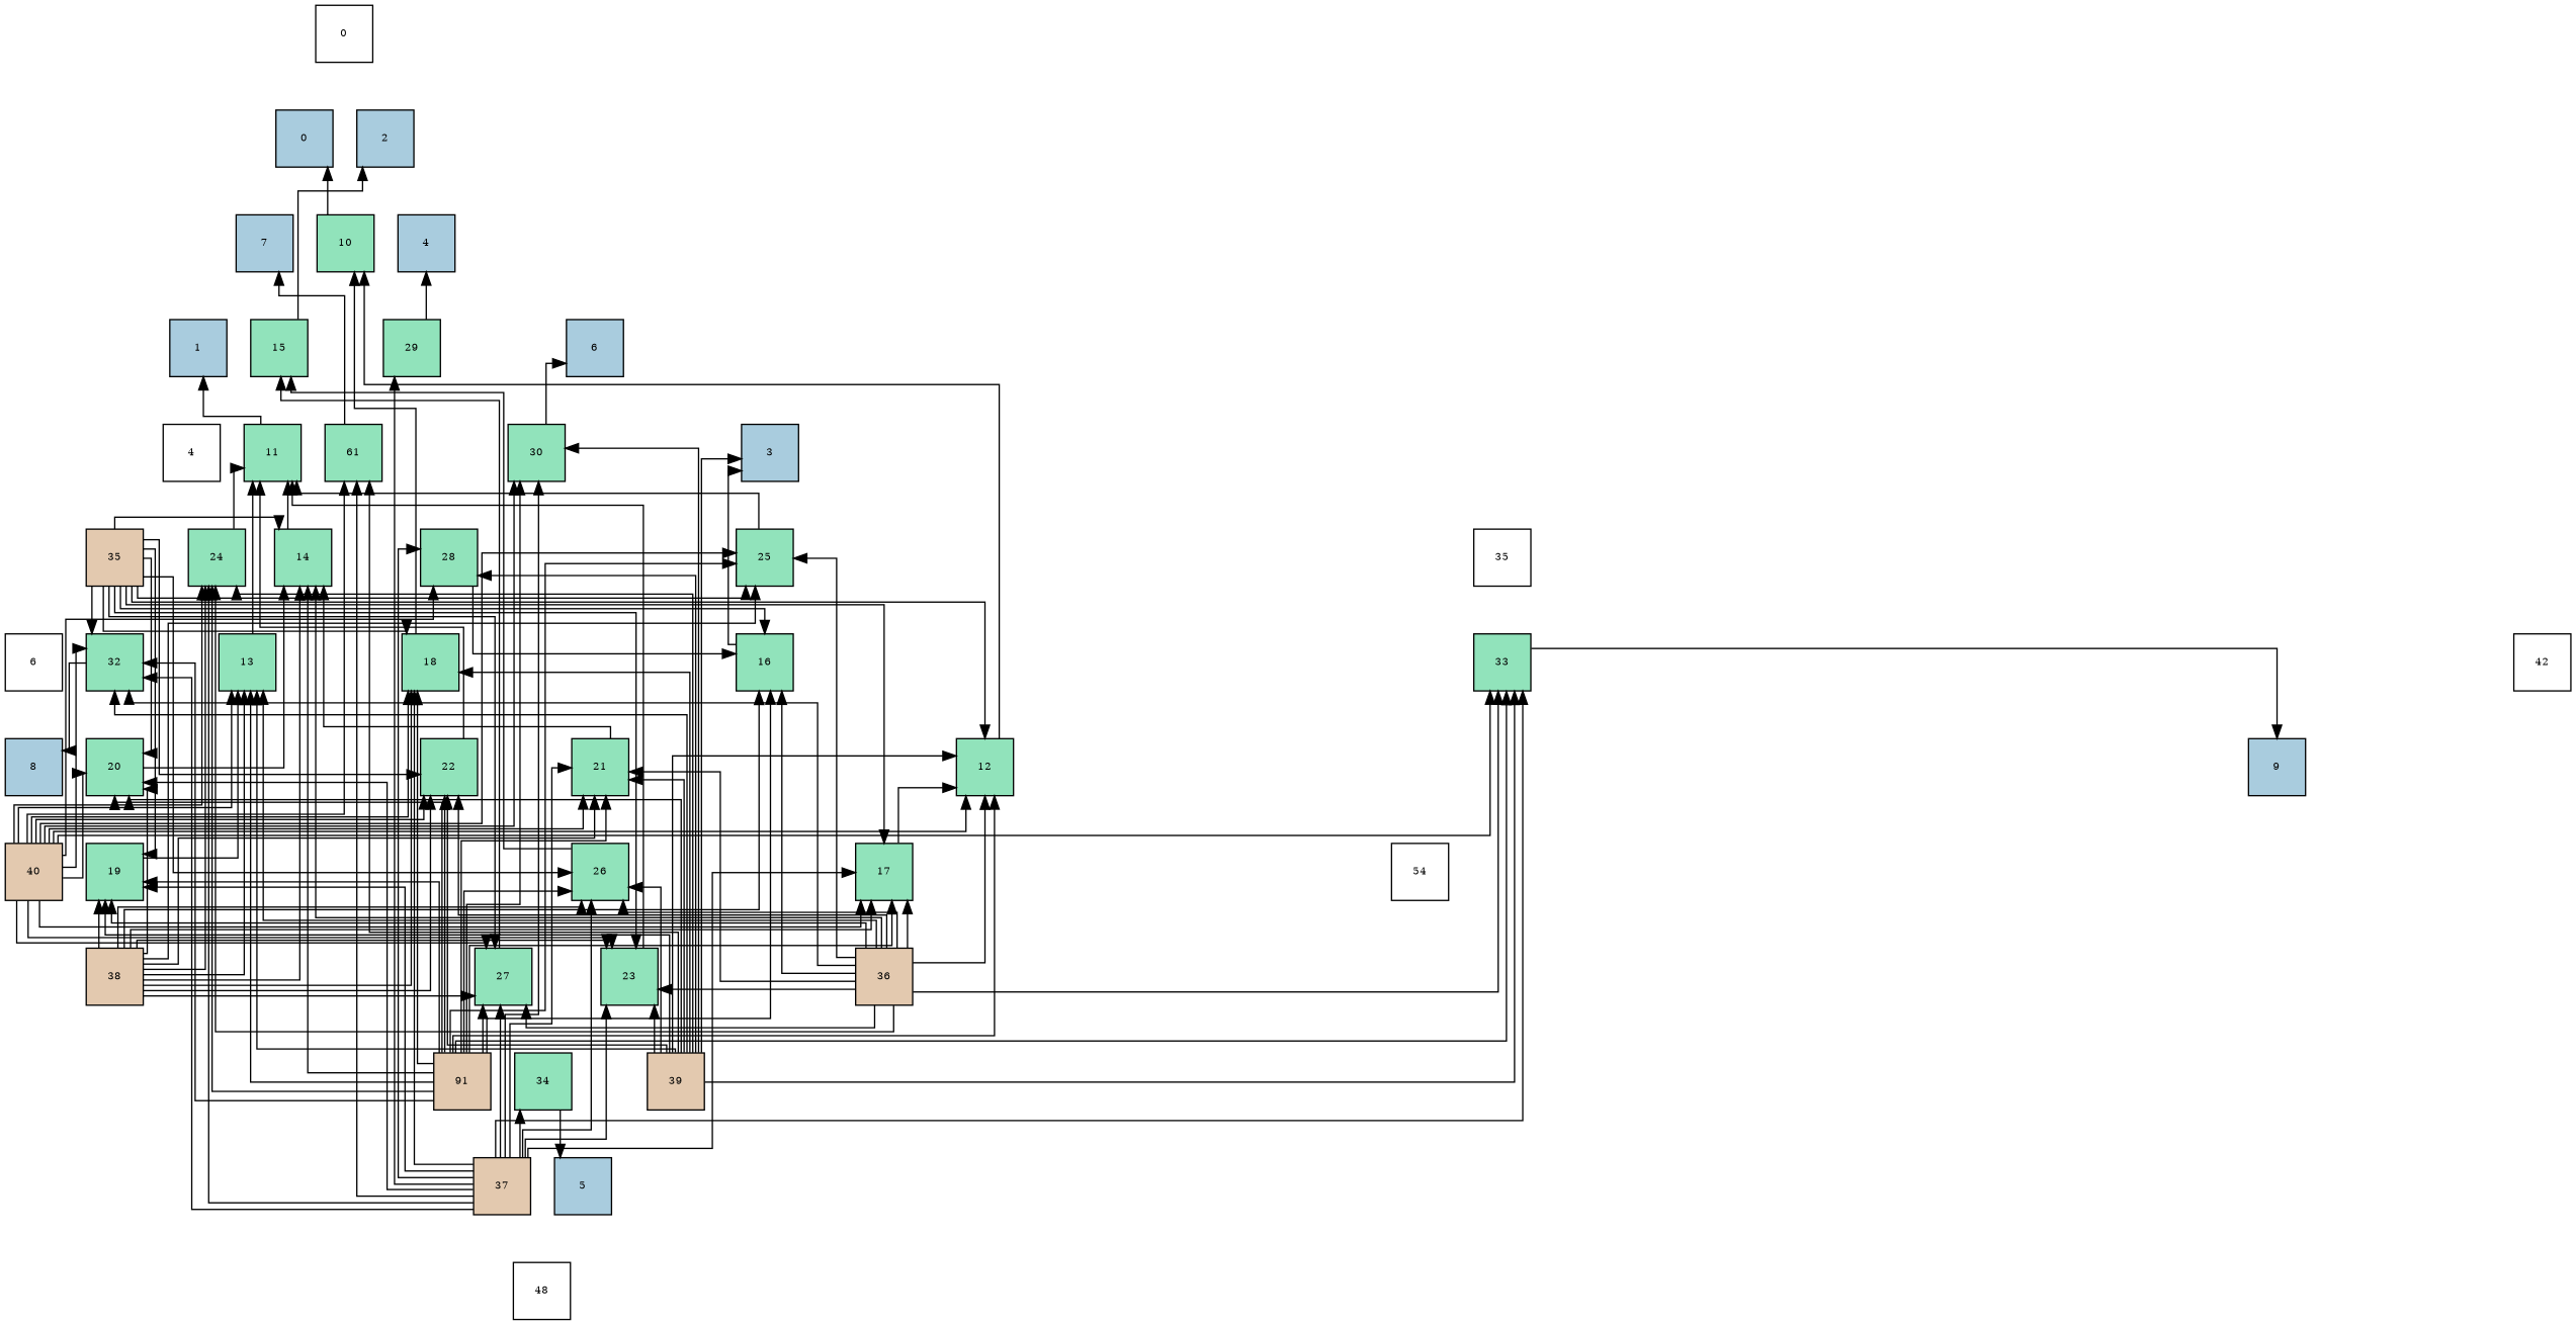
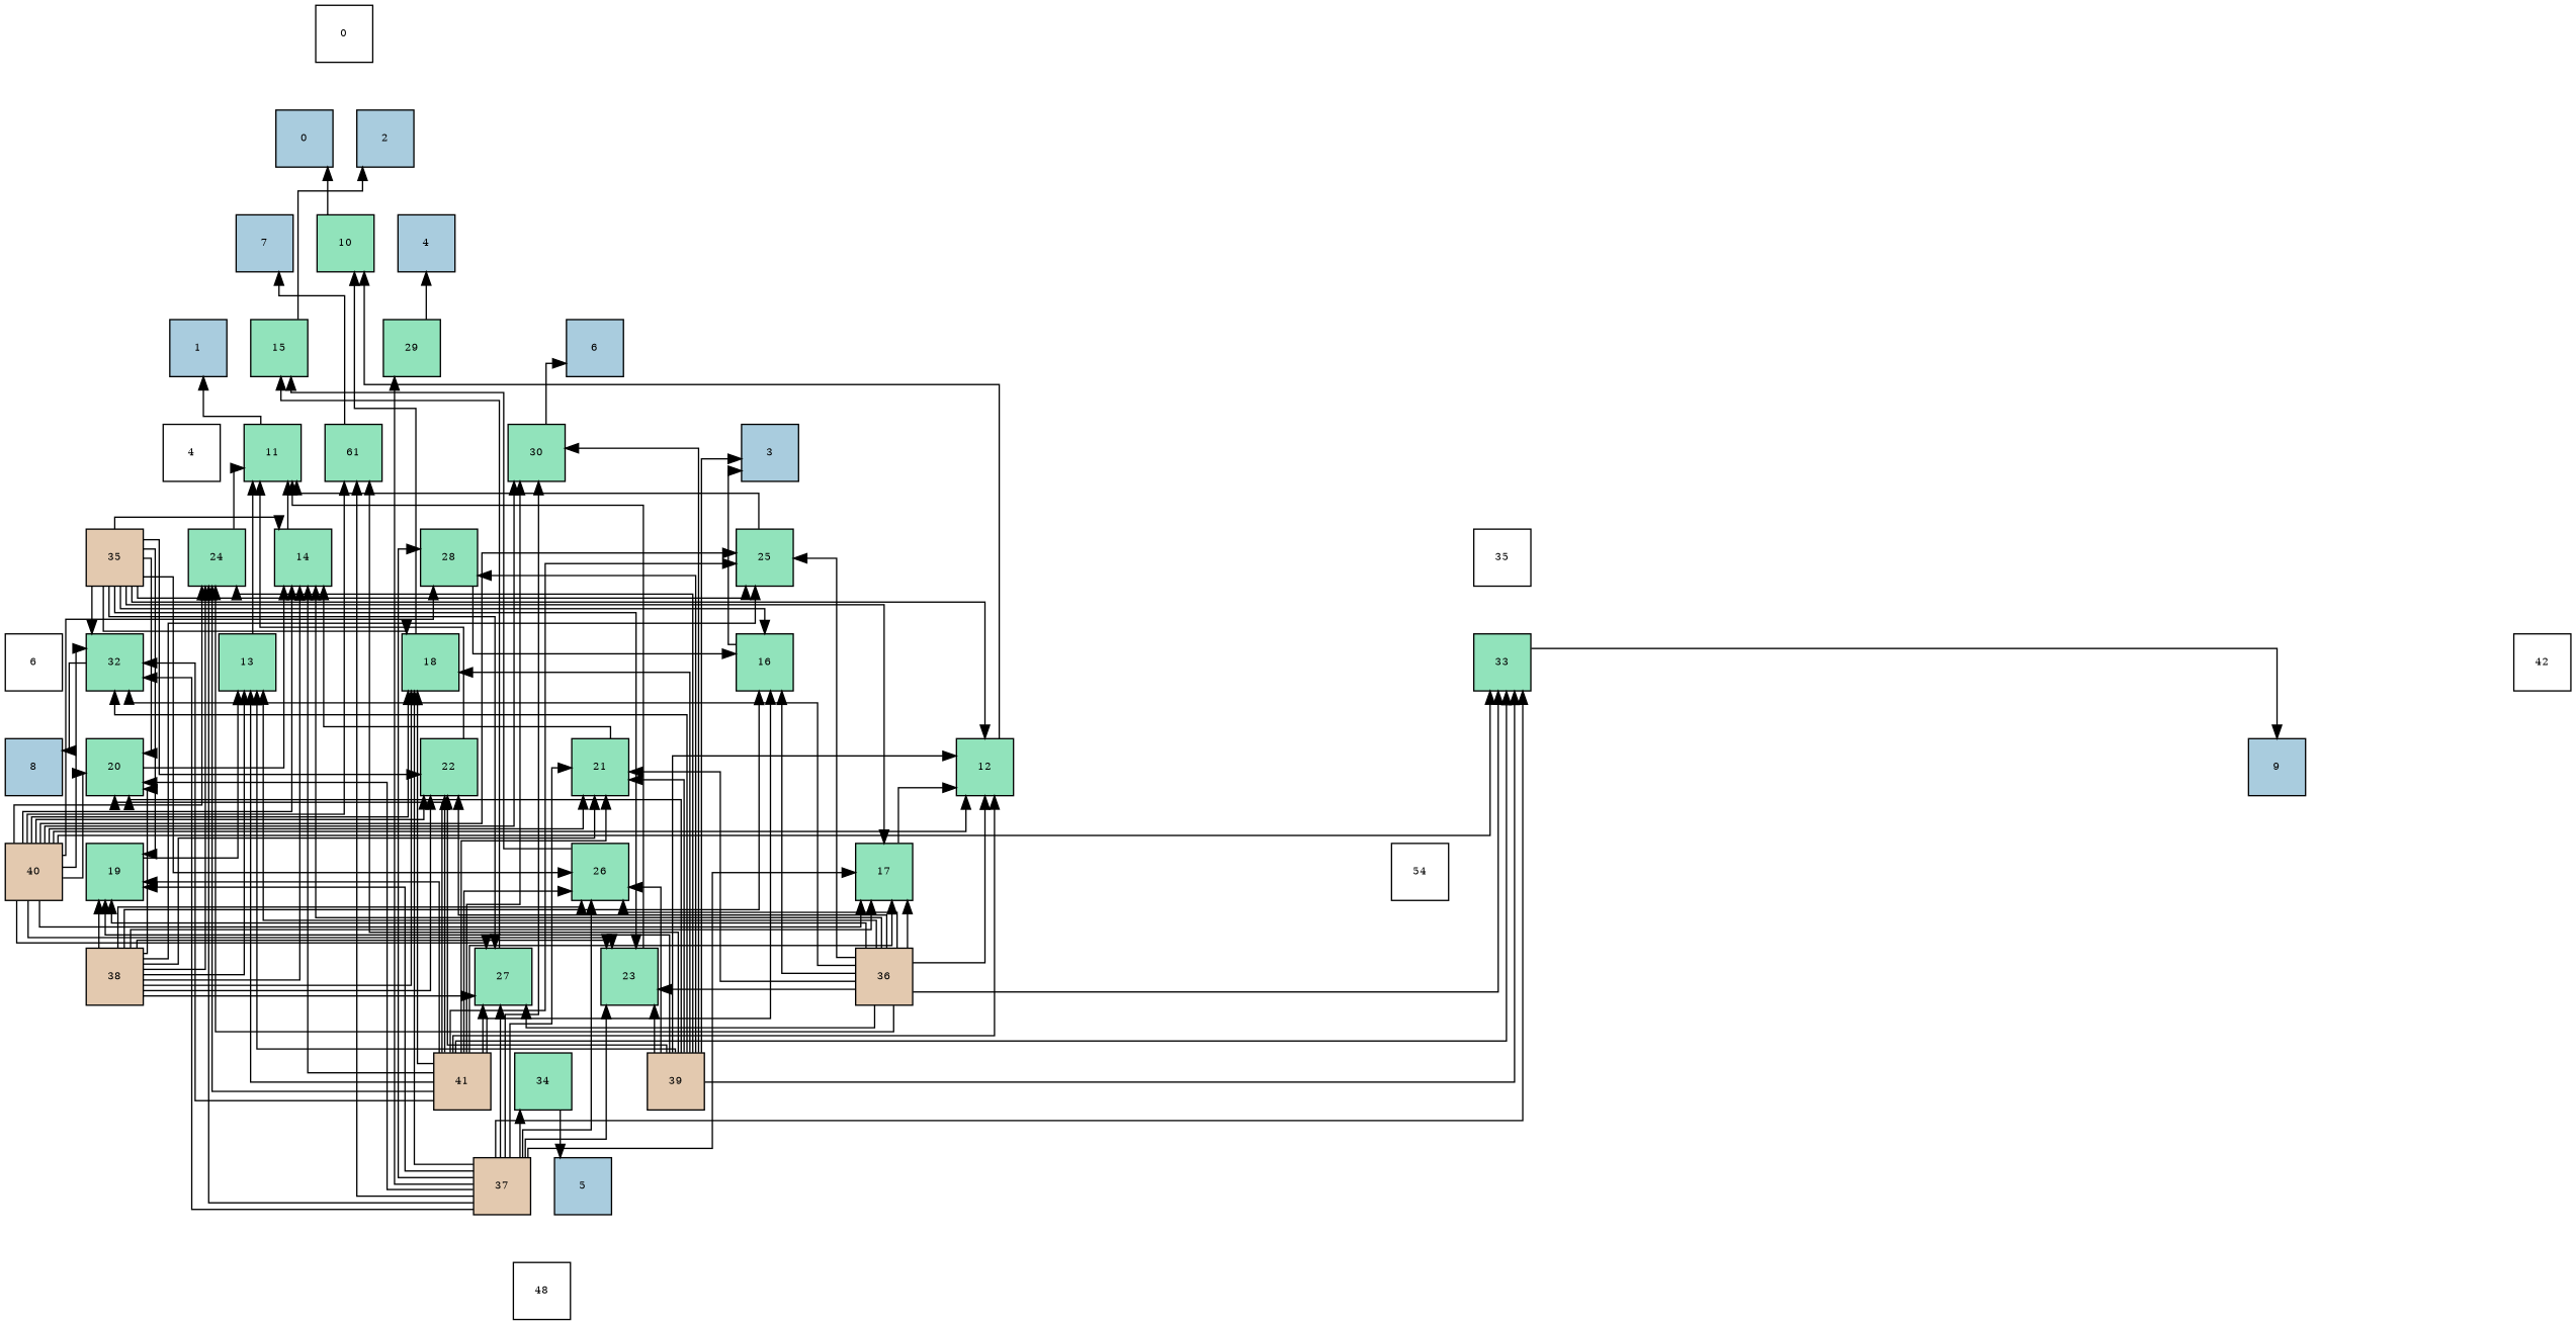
  digraph {
    fontname="DejaVu Serif"
    rank=same
    rankdir=TB
    splines=ortho
    node [fillcolor="#91e3bb" fixedsize=true fontname="DejaVu Serif" fontsize=8 shape=square style=filled]
    edge [constraint=false fontname="DejaVu Serif" style=vis]
    n1 [fillcolor="#ffffff" label=0 width=0.6]
    n2 [fillcolor="#a9ccde" label=0 width=0.6]
    n3 [fillcolor="#a9ccde" label=2 width=0.6]
    n4 [fillcolor="#a9ccde" label=7 width=0.6]
    n5 [label=10 width=0.6]
    n6 [fillcolor="#a9ccde" label=4 width=0.6]
    n7 [fillcolor="#a9ccde" label=1 width=0.6]
    n8 [label=15 width=0.6]
    n9 [label=29 width=0.6]
    n10 [fillcolor="#ffffff" label=4 width=0.6]
    n11 [label=11 width=0.6]
    n12 [label=61 width=0.6]
    n13 [fillcolor="#e3c9af" label=35 width=0.6]
    n14 [label=24 width=0.6]
    n15 [label=14 width=0.6]
    n16 [fillcolor="#ffffff" label=6 width=0.6]
    n17 [label=32 width=0.6]
    n18 [label=20 width=0.6]
    n19 [label=18 width=0.6]
    n20 [label=22 width=0.6]
    n21 [label=19 width=0.6]
    n22 [label=25 width=0.6]
    n23 [label=16 width=0.6]
    n24 [label=26 width=0.6]
    n25 [label=27 width=0.6]
    n26 [label=12 width=0.6]
    n27 [label=17 width=0.6]
    n28 [label=23 width=0.6]
    n29 [label=13 width=0.6]
    n30 [fillcolor="#a9ccde" label=8 width=0.6]
    n31 [fillcolor="#e3c9af" label=40 width=0.6]
    n32 [label=21 width=0.6]
    n33 [fillcolor="#e3c9af" label=38 width=0.6]
    n34 [label=33 width=0.6]
    n35 [fillcolor="#a9ccde" label=3 width=0.6]
-   n36 [fillcolor="#e3c9af" label=91 width=0.6]
+   n36 [fillcolor="#e3c9af" label=41 width=0.6]
    n37 [label=34 width=0.6]
    n38 [fillcolor="#ffffff" label=54 width=0.6]
    n39 [fillcolor="#e3c9af" label=36 width=0.6]
    n40 [fillcolor="#e3c9af" label=39 width=0.6]
    n41 [fillcolor="#a9ccde" label=6 width=0.6]
    n42 [label=30 width=0.6]
    n43 [label=28 width=0.6]
    n44 [fillcolor="#a9ccde" label=9 width=0.6]
    n45 [fillcolor="#ffffff" label=35 width=0.6]
    n46 [fillcolor="#e3c9af" label=37 width=0.6]
    n47 [fillcolor="#ffffff" label=42 width=0.6]
    n48 [fillcolor="#a9ccde" label=5 width=0.6]
    n49 [fillcolor="#ffffff" label=48 width=0.6]
    n1 -> n2 [constraint=true style=invis]
    n1 -> n3 [constraint=true style=invis]
    n2 -> n4 [constraint=true style=invis]
    n2 -> n5 [constraint=true style=invis]
    n3 -> n5 [constraint=true style=invis]
    n3 -> n6 [constraint=true style=invis]
    n4 -> n7 [constraint=true style=invis]
    n4 -> n8 [constraint=true style=invis]
    n5 -> n2
    n5 -> n8 [constraint=true style=invis]
    n5 -> n9 [constraint=true style=invis]
    n6 -> n9 [constraint=true style=invis]
    n6 -> n41 [constraint=true style=invis]
    n7 -> n10 [constraint=true style=invis]
    n7 -> n11 [constraint=true style=invis]
    n8 -> n3
    n8 -> n11 [constraint=true style=invis]
    n8 -> n12 [constraint=true style=invis]
    n9 -> n6
    n9 -> n12 [constraint=true style=invis]
    n9 -> n42 [constraint=true style=invis]
    n10 -> n13 [constraint=true style=invis]
    n10 -> n14 [constraint=true style=invis]
    n11 -> n7
    n11 -> n14 [constraint=true style=invis]
    n11 -> n15 [constraint=true style=invis]
    n12 -> n4
    n12 -> n15 [constraint=true style=invis]
    n12 -> n43 [constraint=true style=invis]
    n13 -> n15
    n13 -> n16 [constraint=true style=invis]
    n13 -> n17
    n13 -> n17 [constraint=true style=invis]
    n13 -> n18
    n13 -> n19
    n13 -> n20
    n13 -> n21
    n13 -> n22
    n13 -> n23
    n13 -> n24
    n13 -> n25
    n13 -> n26
    n13 -> n27
    n13 -> n28
    n14 -> n11
    n14 -> n17 [constraint=true style=invis]
    n14 -> n29 [constraint=true style=invis]
    n15 -> n11
    n15 -> n19 [constraint=true style=invis]
    n15 -> n29 [constraint=true style=invis]
    n16 -> n30 [constraint=true style=invis]
    n17 -> n18 [constraint=true style=invis]
    n17 -> n30
    n17 -> n30 [constraint=true style=invis]
    n18 -> n15
    n18 -> n21 [constraint=true style=invis]
    n18 -> n31 [constraint=true style=invis]
    n19 -> n5
    n19 -> n20 [constraint=true style=invis]
    n19 -> n32 [constraint=true style=invis]
    n20 -> n11
    n20 -> n21 [constraint=true style=invis]
    n20 -> n24 [constraint=true style=invis]
    n21 -> n25 [constraint=true style=invis]
    n21 -> n29
    n21 -> n33 [constraint=true style=invis]
    n22 -> n11
    n22 -> n23 [constraint=true style=invis]
    n22 -> n34 [constraint=true style=invis]
    n23 -> n26 [constraint=true style=invis]
    n23 -> n32 [constraint=true style=invis]
    n23 -> n35
    n24 -> n8
    n24 -> n25 [constraint=true style=invis]
    n24 -> n28 [constraint=true style=invis]
    n25 -> n8
    n25 -> n36 [constraint=true style=invis]
    n25 -> n37 [constraint=true style=invis]
    n26 -> n5
    n26 -> n27 [constraint=true style=invis]
    n26 -> n38 [constraint=true style=invis]
    n27 -> n26
    n27 -> n28 [constraint=true style=invis]
    n27 -> n39 [constraint=true style=invis]
    n28 -> n11
    n28 -> n37 [constraint=true style=invis]
    n28 -> n40 [constraint=true style=invis]
    n29 -> n11
    n29 -> n18 [constraint=true style=invis]
    n29 -> n20 [constraint=true style=invis]
    n30 -> n31 [constraint=true style=invis]
    n31 -> n12
    n31 -> n14
    n31 -> n17
    n31 -> n18
    n31 -> n19
    n31 -> n20
    n31 -> n22
    n31 -> n25
    n31 -> n26
    n31 -> n27
    n31 -> n28
-   n31 -> n29
+   n31 -> n15
    n31 -> n32
    n31 -> n33 [constraint=true style=invis]
    n31 -> n34
    n31 -> n42
    n31 -> n43
    n32 -> n15
    n32 -> n24 [constraint=true style=invis]
    n32 -> n27 [constraint=true style=invis]
    n33 -> n14
    n33 -> n15
    n33 -> n18
    n33 -> n19
    n33 -> n20
    n33 -> n21
    n33 -> n22
    n33 -> n23
    n33 -> n24
    n33 -> n25
    n33 -> n27
    n33 -> n28
    n33 -> n29
    n33 -> n32
    n33 -> n36 [constraint=true style=invis]
    n34 -> n26 [constraint=true style=invis]
    n34 -> n44
    n34 -> n44 [constraint=true style=invis]
    n35 -> n22 [constraint=true style=invis]
    n35 -> n45 [constraint=true style=invis]
    n36 -> n14
    n36 -> n15
    n36 -> n17
    n36 -> n18
    n36 -> n19
    n36 -> n20
    n36 -> n21
    n36 -> n22
    n36 -> n23
    n36 -> n24
    n36 -> n25
    n36 -> n26
    n36 -> n27
    n36 -> n29
    n36 -> n32
    n36 -> n34
    n36 -> n42
    n36 -> n46 [constraint=true style=invis]
    n37 -> n46 [constraint=true style=invis]
    n37 -> n48
    n37 -> n48 [constraint=true style=invis]
    n38 -> n39 [constraint=true style=invis]
    n39 -> n14
    n39 -> n15
    n39 -> n17
    n39 -> n20
    n39 -> n21
    n39 -> n22
    n39 -> n23
    n39 -> n24
    n39 -> n25
    n39 -> n26
    n39 -> n27
    n39 -> n28
    n39 -> n29
    n39 -> n32
    n39 -> n34
    n39 -> n40 [constraint=true style=invis]
    n40 -> n12
    n40 -> n14
    n40 -> n17
    n40 -> n18
    n40 -> n19
    n40 -> n20
    n40 -> n21
    n40 -> n24
    n40 -> n26
    n40 -> n28
    n40 -> n29
    n40 -> n32
    n40 -> n34
    n40 -> n35
    n40 -> n42
    n40 -> n43
    n40 -> n48 [constraint=true style=invis]
    n41 -> n35 [constraint=true style=invis]
    n41 -> n42 [constraint=true style=invis]
    n42 -> n22 [constraint=true style=invis]
    n42 -> n41
    n42 -> n43 [constraint=true style=invis]
    n43 -> n19 [constraint=true style=invis]
    n43 -> n23
    n43 -> n23 [constraint=true style=invis]
    n44 -> n38 [constraint=true style=invis]
    n45 -> n34 [constraint=true style=invis]
    n45 -> n47 [constraint=true style=invis]
    n46 -> n9
    n46 -> n12
    n46 -> n14
    n46 -> n17
    n46 -> n18
    n46 -> n19
    n46 -> n21
    n46 -> n24
    n46 -> n25
    n46 -> n27
    n46 -> n28
    n46 -> n32
    n46 -> n34
    n46 -> n37
    n46 -> n42
    n46 -> n43
    n46 -> n49 [constraint=true style=invis]
    n47 -> n44 [constraint=true style=invis]
    n48 -> n49 [constraint=true style=invis]
  }
